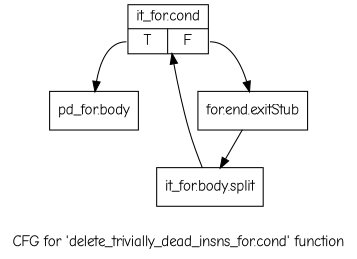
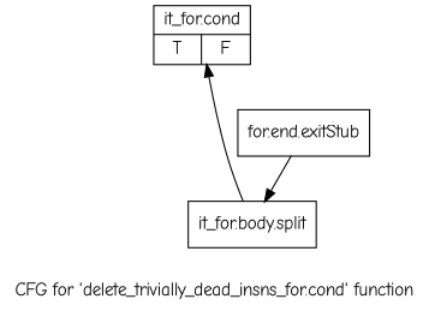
  digraph {
    fontname="Comic Neue"
    label="CFG for 'delete_trivially_dead_insns_for.cond' function"
    node [fontname="Comic Neue" shape=record]
    edge [fontname="Comic Neue"]
    n1 [label="{it_for.cond|{<s0>T|<s1>F}}"]
    n2 [label="{for.end.exitStub}"]
-   n3 [label="{pd_for.body}"]
    n4 [label="{it_for.body.split}"]
-   n1 -> n2 [tailport=s1]
-   n1 -> n3 [tailport=s0]
    n2 -> n4
    n4 -> n1
  }
